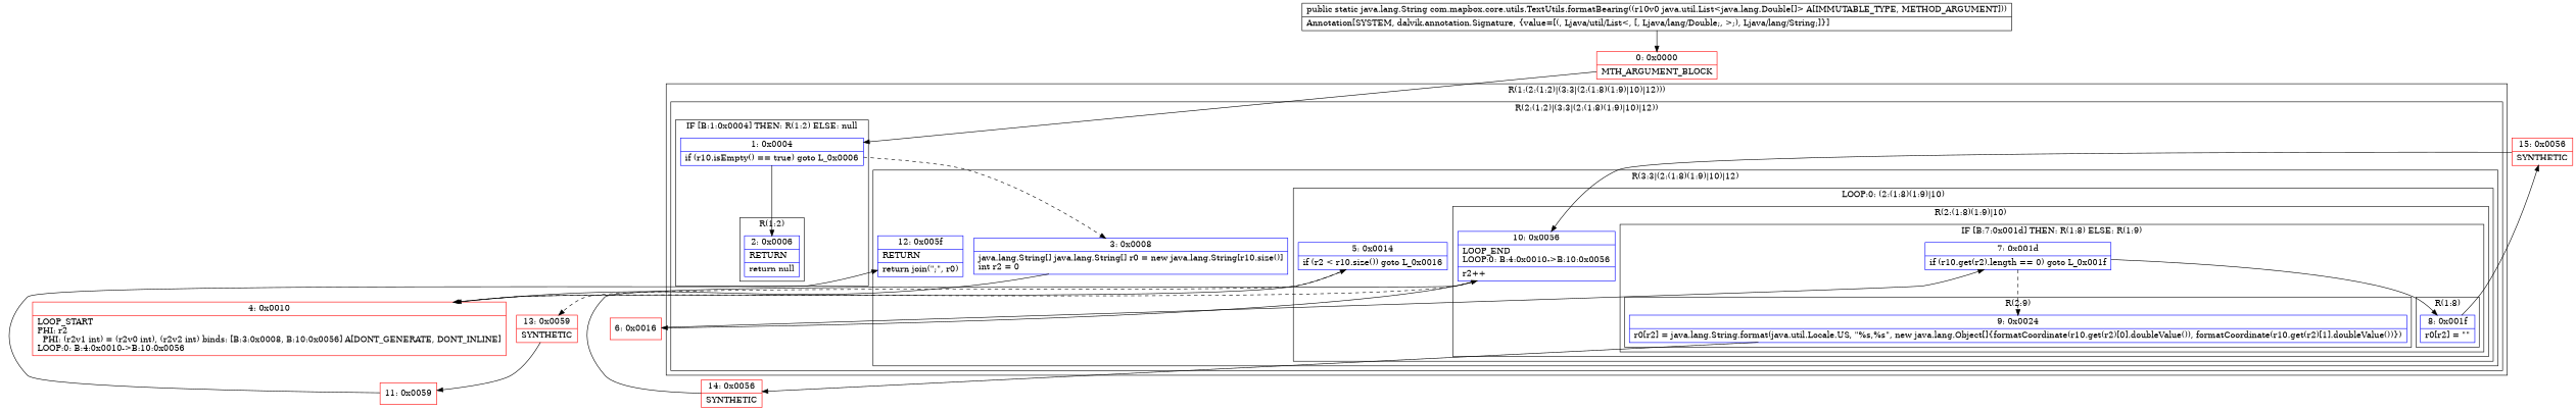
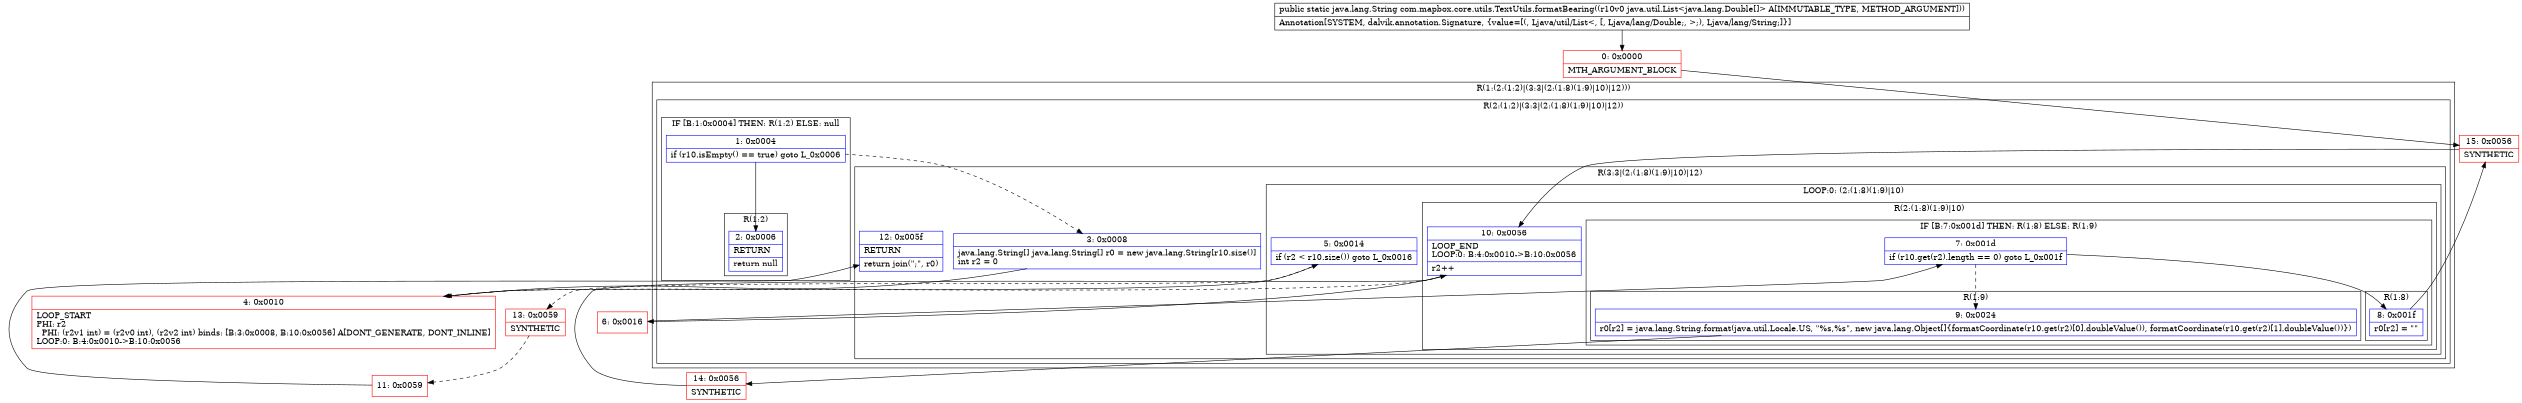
  digraph {
    node [color=blue shape=record]
    n1 [label="{2\:\ 0x0006|RETURN\l|return null\l}"]
    n2 [label="{1\:\ 0x0004|if (r10.isEmpty() == true) goto L_0x0006\l}"]
    n3 [label="{8\:\ 0x001f|r0[r2] = \"\"\l}"]
    n4 [label="{9\:\ 0x0024|r0[r2] = java.lang.String.format(java.util.Locale.US, \"%s,%s\", new java.lang.Object[]\{formatCoordinate(r10.get(r2)[0].doubleValue()), formatCoordinate(r10.get(r2)[1].doubleValue())\})\l}"]
    n5 [label="{7\:\ 0x001d|if (r10.get(r2).length == 0) goto L_0x001f\l}"]
    n6 [label="{10\:\ 0x0056|LOOP_END\lLOOP:0: B:4:0x0010\-\>B:10:0x0056\l|r2++\l}"]
    n7 [label="{5\:\ 0x0014|if (r2 \< r10.size()) goto L_0x0016\l}"]
    n8 [label="{3\:\ 0x0008|java.lang.String[] java.lang.String[] r0 = new java.lang.String[r10.size()]\lint r2 = 0\l}"]
    n9 [label="{12\:\ 0x005f|RETURN\l|return join(\";\", r0)\l}"]
    n10 [color=red label="{15\:\ 0x0056|SYNTHETIC\l}"]
    n11 [color=red label="{14\:\ 0x0056|SYNTHETIC\l}"]
    n12 [color=red label="{4\:\ 0x0010|LOOP_START\lPHI: r2 \l  PHI: (r2v1 int) = (r2v0 int), (r2v2 int) binds: [B:3:0x0008, B:10:0x0056] A[DONT_GENERATE, DONT_INLINE]\lLOOP:0: B:4:0x0010\-\>B:10:0x0056\l}"]
    n13 [color=red label="{6\:\ 0x0016}"]
    n14 [color=red label="{13\:\ 0x0059|SYNTHETIC\l}"]
    n15 [color=red label="{11\:\ 0x0059}"]
    n16 [color=red label="{0\:\ 0x0000|MTH_ARGUMENT_BLOCK\l}"]
    n17 [label="{public static java.lang.String com.mapbox.core.utils.TextUtils.formatBearing((r10v0 java.util.List\<java.lang.Double[]\> A[IMMUTABLE_TYPE, METHOD_ARGUMENT]))  | Annotation[SYSTEM, dalvik.annotation.Signature, \{value=[(, Ljava\/util\/List\<, [, Ljava\/lang\/Double;, \>;), Ljava\/lang\/String;]\}]\l}" color=""]
    subgraph cluster_1 {
      label="R(1:(2:(1:2)|(3:3|(2:(1:8)(1:9)|10)|12)))"
      subgraph cluster_2 {
        label="R(2:(1:2)|(3:3|(2:(1:8)(1:9)|10)|12))"
        subgraph cluster_3 {
          label="IF [B:1:0x0004] THEN: R(1:2) ELSE: null"
          n2
          subgraph cluster_4 {
            label="R(1:2)"
            n1
          }
        }
        subgraph cluster_5 {
          label="R(3:3|(2:(1:8)(1:9)|10)|12)"
          n8
          n9
          subgraph cluster_6 {
            label="LOOP:0: (2:(1:8)(1:9)|10)"
            n7
            subgraph cluster_7 {
              label="R(2:(1:8)(1:9)|10)"
              n6
              subgraph cluster_8 {
                label="IF [B:7:0x001d] THEN: R(1:8) ELSE: R(1:9)"
                n5
                subgraph cluster_9 {
                  label="R(1:8)"
                  n3
                }
                subgraph cluster_10 {
-                 label="R(2:9)"
+                 label="R(1:9)"
                  n4
                }
              }
            }
          }
        }
      }
    }
    n2 -> n1
    n2 -> n8 [style=dashed]
    n3 -> n10
    n4 -> n11
    n5 -> n3
    n5 -> n4 [style=dashed]
    n6 -> n12 [style=dashed]
    n6 -> n13
    n7 -> n14 [style=dashed]
    n8 -> n12
    n10 -> n6
    n11 -> n6
    n12 -> n7
    n13 -> n5
-   n14 -> n15
+   n14 -> n15 [style=dashed]
    n15 -> n9
-   n16 -> n2
+   n16 -> n10
    n17 -> n16
  }
